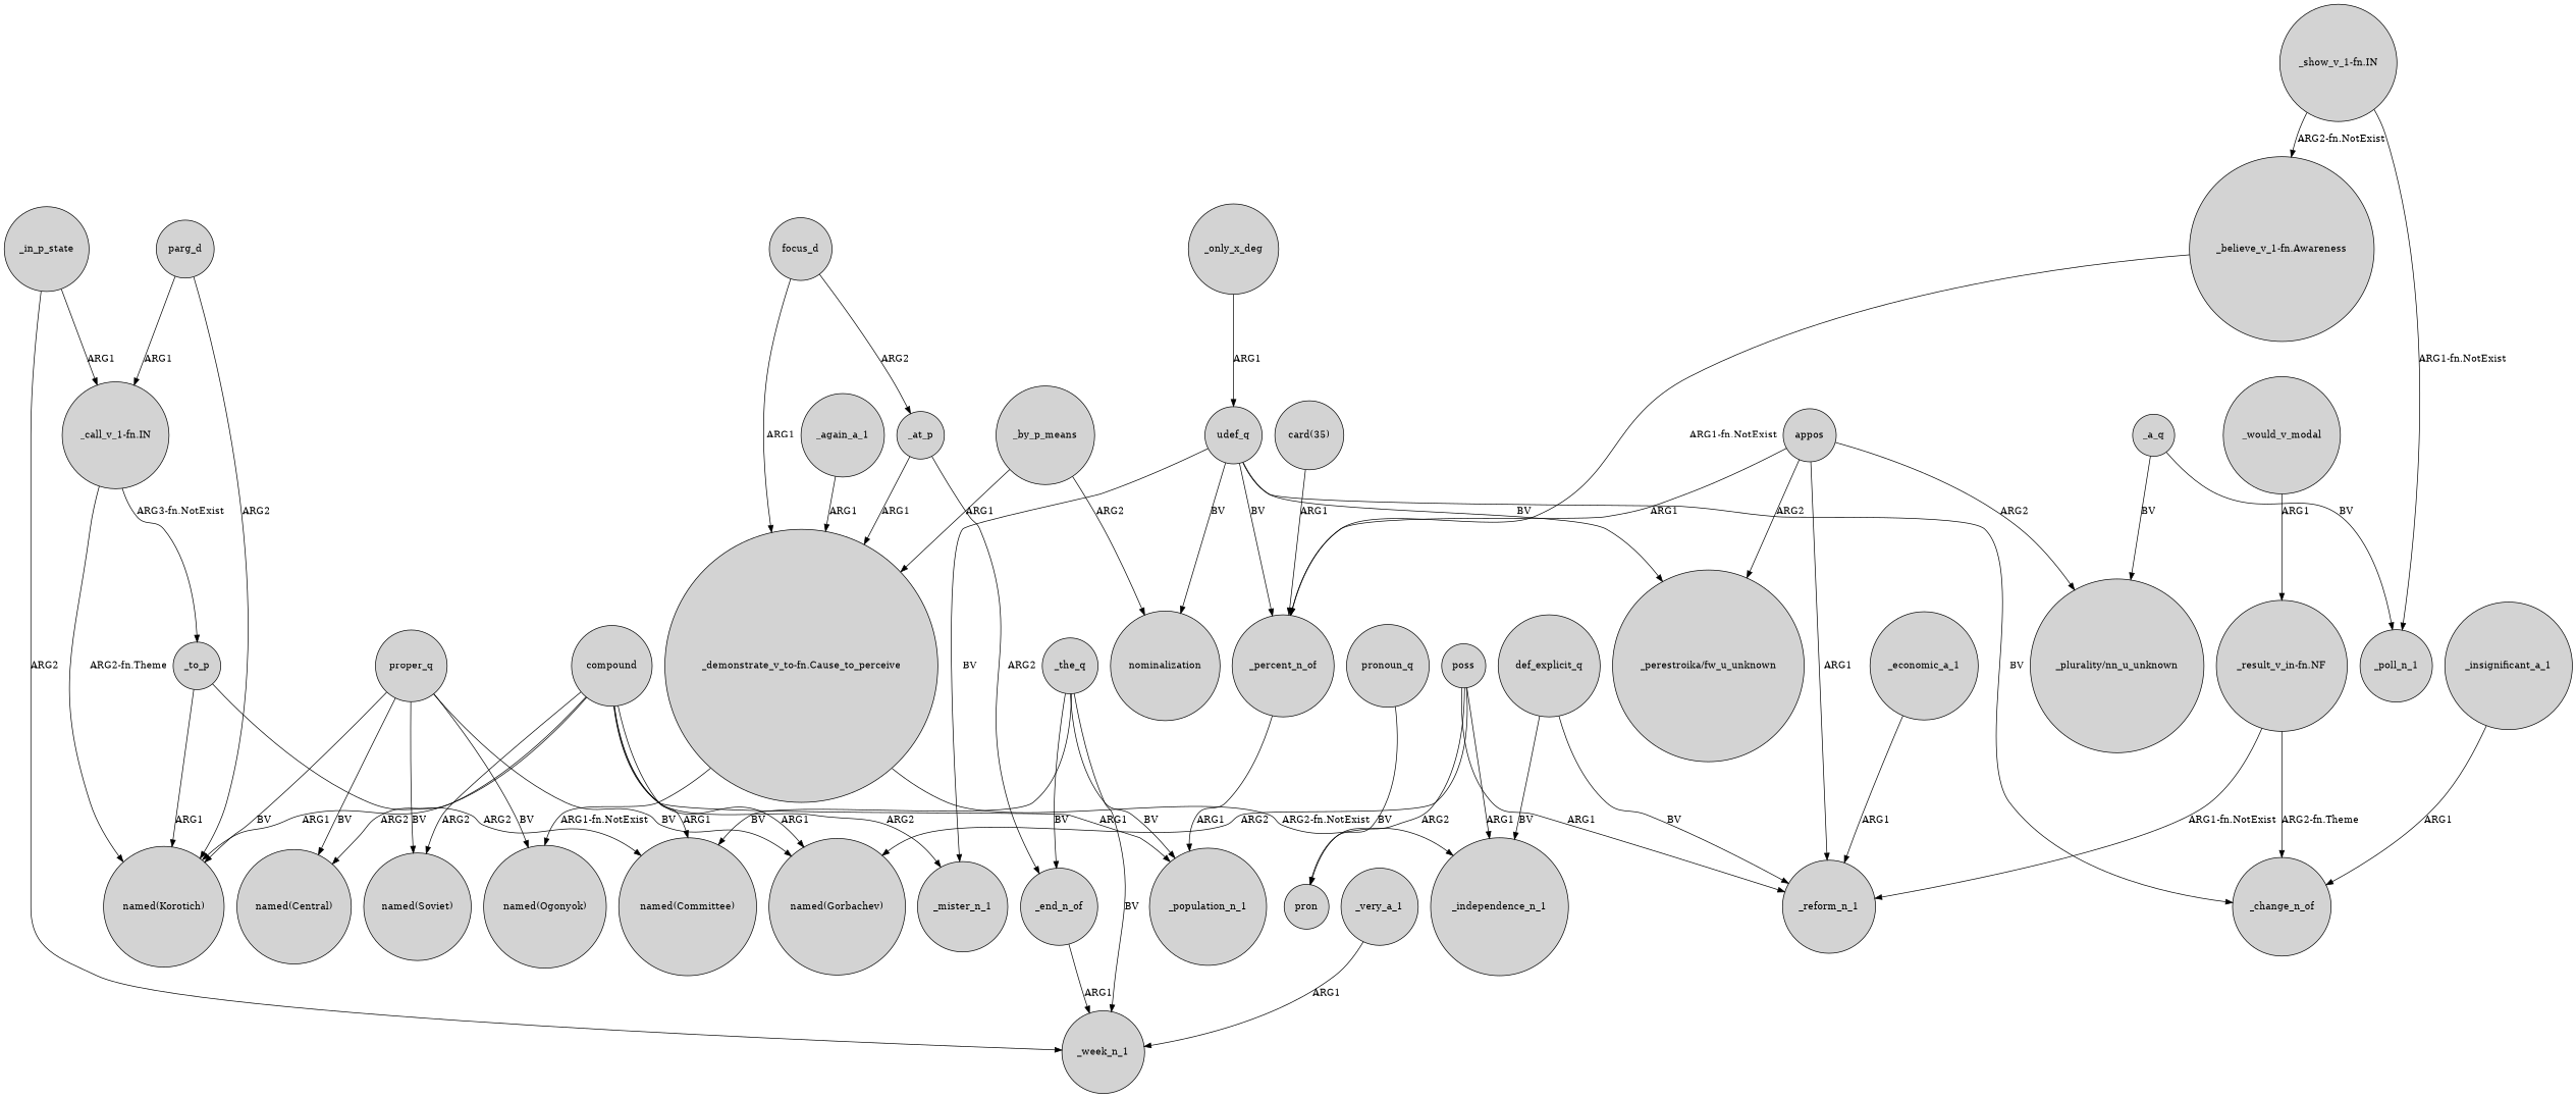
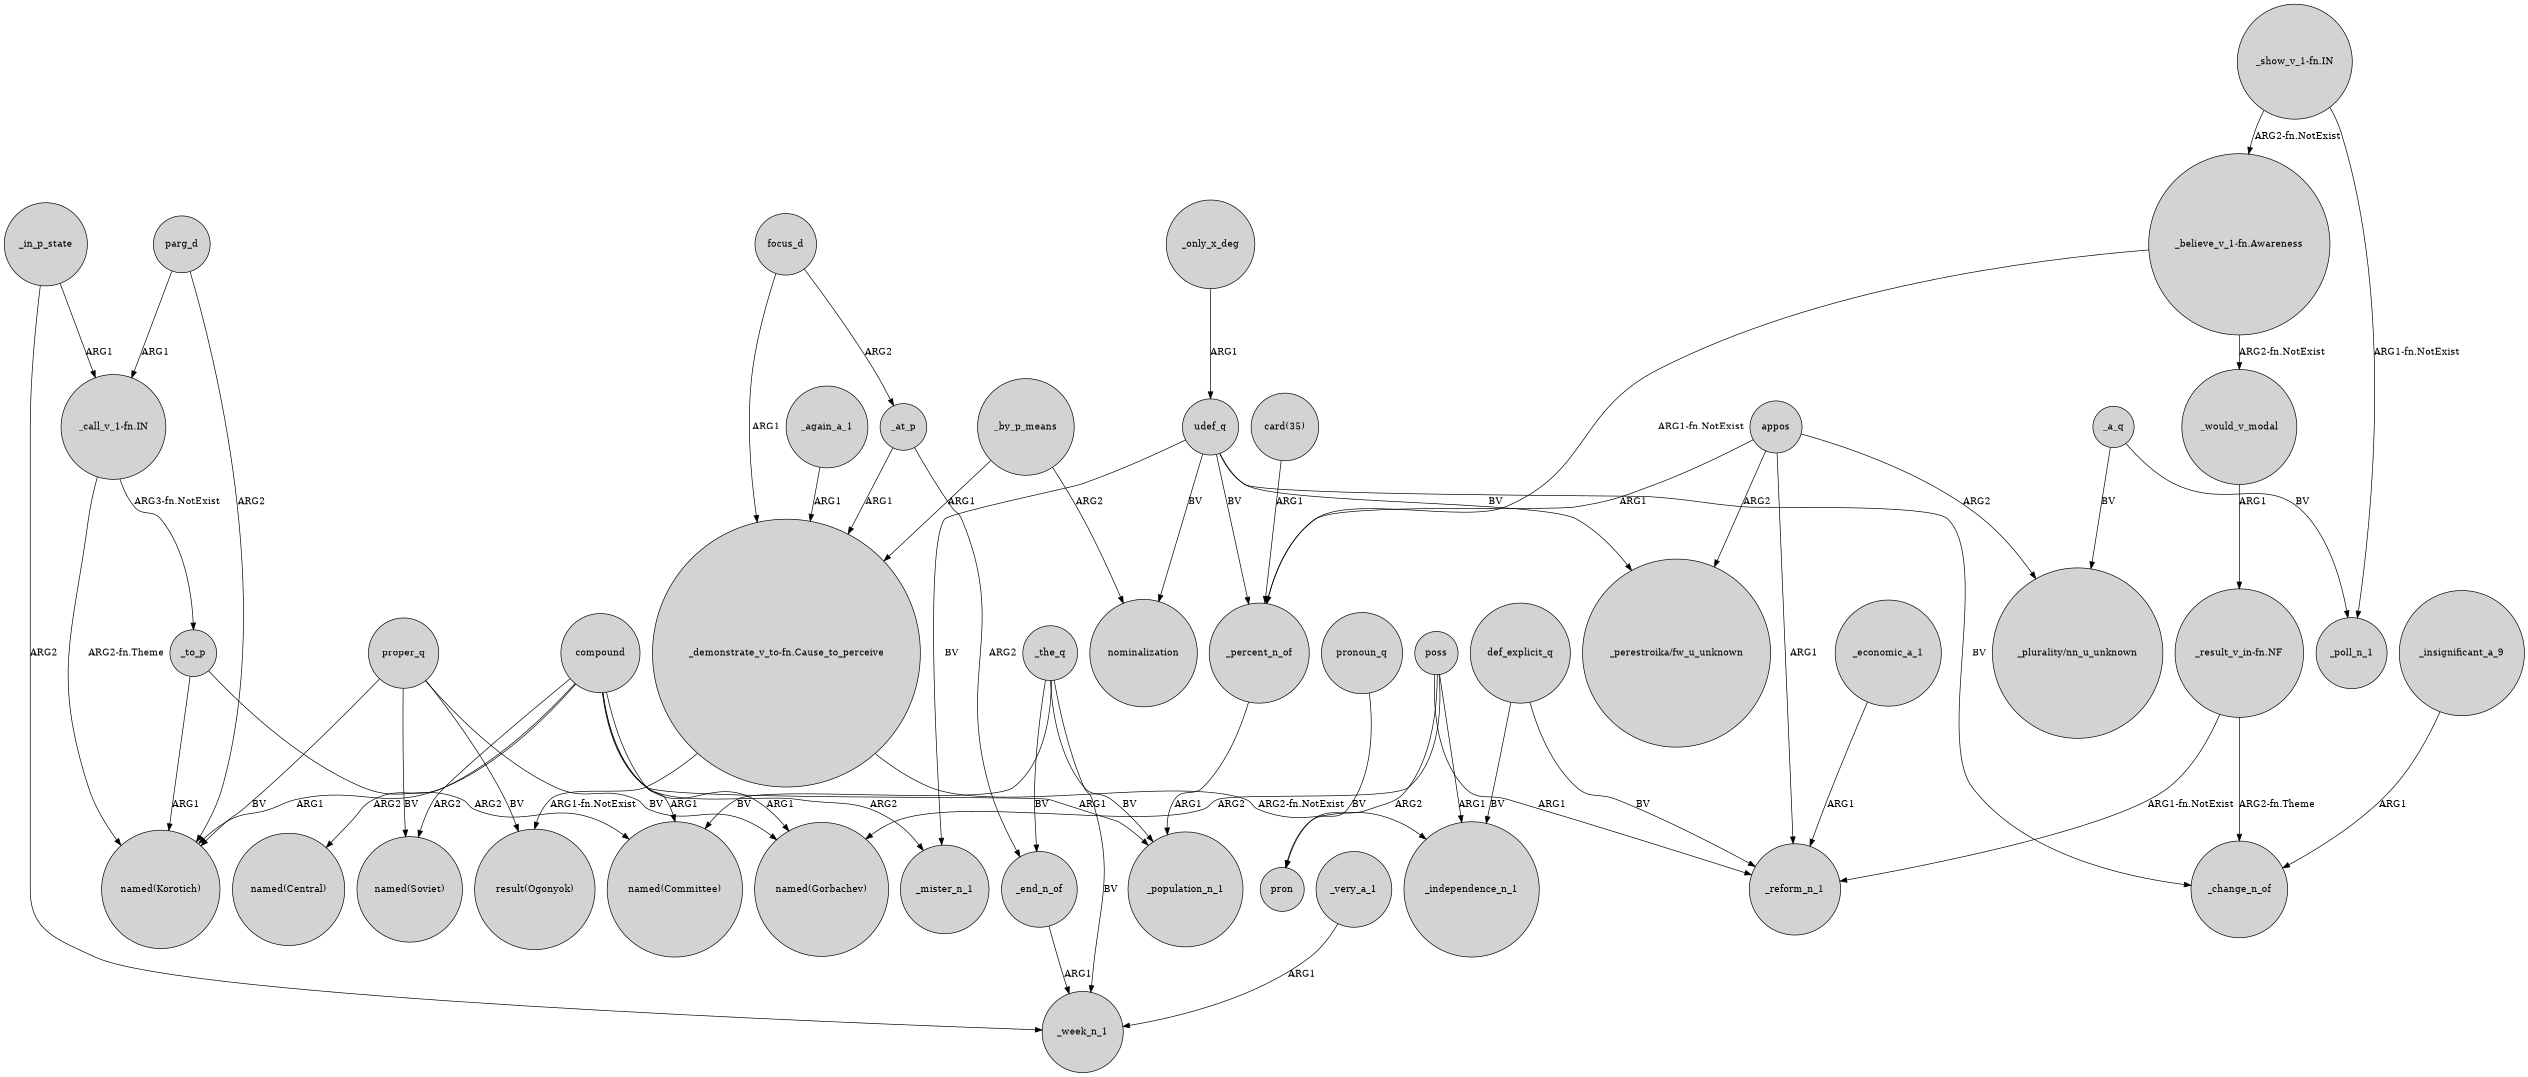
  digraph {
    node [shape=circle style=filled]
    proper_q
-   "named(Ogonyok)"
+   "named(Ogonyok)" [label="result(Ogonyok)"]
    "named(Gorbachev)"
    "named(Central)"
    "named(Korotich)"
    "named(Soviet)"
    _only_x_deg
    udef_q
    nominalization
    "_perestroika/fw_u_unknown"
    _percent_n_of
    _mister_n_1
    _change_n_of
    _population_n_1
    poss
    _independence_n_1
    pron
    _reform_n_1
    "_call_v_1-fn.IN"
    _to_p
    "named(Committee)"
    def_explicit_q
    _end_n_of
    _week_n_1
    appos
    "_plurality/nn_u_unknown"
    _again_a_1
    "_demonstrate_v_to-fn.Cause_to_perceive"
    _by_p_means
    compound
    _a_q
    _poll_n_1
    _the_q
    _at_p
    _very_a_1
    "_believe_v_1-fn.Awareness"
    _would_v_modal
    "_result_v_in-fn.NF"
-   _insignificant_a_1
+   _insignificant_a_1 [label=_insignificant_a_9]
    _economic_a_1
    focus_d
    _in_p_state
    parg_d
    pronoun_q
    "_show_v_1-fn.IN"
    "card(35)"
    proper_q -> "named(Ogonyok)" [label=BV]
    proper_q -> "named(Gorbachev)" [label=BV]
-   proper_q -> "named(Central)" [label=BV]
    proper_q -> "named(Korotich)" [label=BV]
    proper_q -> "named(Soviet)" [label=BV]
    _only_x_deg -> udef_q [label=ARG1]
    udef_q -> nominalization [label=BV]
    udef_q -> "_perestroika/fw_u_unknown" [label=BV]
    udef_q -> _percent_n_of [label=BV]
    udef_q -> _mister_n_1 [label=BV]
    udef_q -> _change_n_of [label=BV]
    _percent_n_of -> _population_n_1 [label=ARG1]
    poss -> "named(Gorbachev)" [label=ARG2]
    poss -> _independence_n_1 [label=ARG1]
    poss -> pron [label=ARG2]
    poss -> _reform_n_1 [label=ARG1]
    "_call_v_1-fn.IN" -> "named(Korotich)" [label="ARG2-fn.Theme"]
    "_call_v_1-fn.IN" -> _to_p [label="ARG3-fn.NotExist"]
    _to_p -> "named(Korotich)" [label=ARG1]
    _to_p -> "named(Committee)" [label=ARG2]
    def_explicit_q -> _independence_n_1 [label=BV]
    def_explicit_q -> _reform_n_1 [label=BV]
    _end_n_of -> _week_n_1 [label=ARG1]
    appos -> "_perestroika/fw_u_unknown" [label=ARG2]
    appos -> _percent_n_of [label=ARG1]
    appos -> _reform_n_1 [label=ARG1]
    appos -> "_plurality/nn_u_unknown" [label=ARG2]
    _again_a_1 -> "_demonstrate_v_to-fn.Cause_to_perceive" [label=ARG1]
    "_demonstrate_v_to-fn.Cause_to_perceive" -> "named(Ogonyok)" [label="ARG1-fn.NotExist"]
    "_demonstrate_v_to-fn.Cause_to_perceive" -> _independence_n_1 [label="ARG2-fn.NotExist"]
    _by_p_means -> nominalization [label=ARG2]
    _by_p_means -> "_demonstrate_v_to-fn.Cause_to_perceive" [label=ARG1]
    compound -> "named(Gorbachev)" [label=ARG1]
    compound -> "named(Central)" [label=ARG2]
    compound -> "named(Korotich)" [label=ARG1]
    compound -> "named(Soviet)" [label=ARG2]
    compound -> _mister_n_1 [label=ARG2]
    compound -> _population_n_1 [label=ARG1]
    compound -> "named(Committee)" [label=ARG1]
    _a_q -> "_plurality/nn_u_unknown" [label=BV]
    _a_q -> _poll_n_1 [label=BV]
    _the_q -> _population_n_1 [label=BV]
    _the_q -> "named(Committee)" [label=BV]
    _the_q -> _end_n_of [label=BV]
    _the_q -> _week_n_1 [label=BV]
    _at_p -> _end_n_of [label=ARG2]
    _at_p -> "_demonstrate_v_to-fn.Cause_to_perceive" [label=ARG1]
    _very_a_1 -> _week_n_1 [label=ARG1]
    "_believe_v_1-fn.Awareness" -> _percent_n_of [label="ARG1-fn.NotExist"]
+   "_believe_v_1-fn.Awareness" -> _would_v_modal [label="ARG2-fn.NotExist"]
    _would_v_modal -> "_result_v_in-fn.NF" [label=ARG1]
    "_result_v_in-fn.NF" -> _change_n_of [label="ARG2-fn.Theme"]
    "_result_v_in-fn.NF" -> _reform_n_1 [label="ARG1-fn.NotExist"]
    _insignificant_a_1 -> _change_n_of [label=ARG1]
    _economic_a_1 -> _reform_n_1 [label=ARG1]
    focus_d -> "_demonstrate_v_to-fn.Cause_to_perceive" [label=ARG1]
    focus_d -> _at_p [label=ARG2]
    _in_p_state -> "_call_v_1-fn.IN" [label=ARG1]
    _in_p_state -> _week_n_1 [label=ARG2]
    parg_d -> "named(Korotich)" [label=ARG2]
    parg_d -> "_call_v_1-fn.IN" [label=ARG1]
    pronoun_q -> pron [label=BV]
    "_show_v_1-fn.IN" -> _poll_n_1 [label="ARG1-fn.NotExist"]
    "_show_v_1-fn.IN" -> "_believe_v_1-fn.Awareness" [label="ARG2-fn.NotExist"]
    "card(35)" -> _percent_n_of [label=ARG1]
  }
